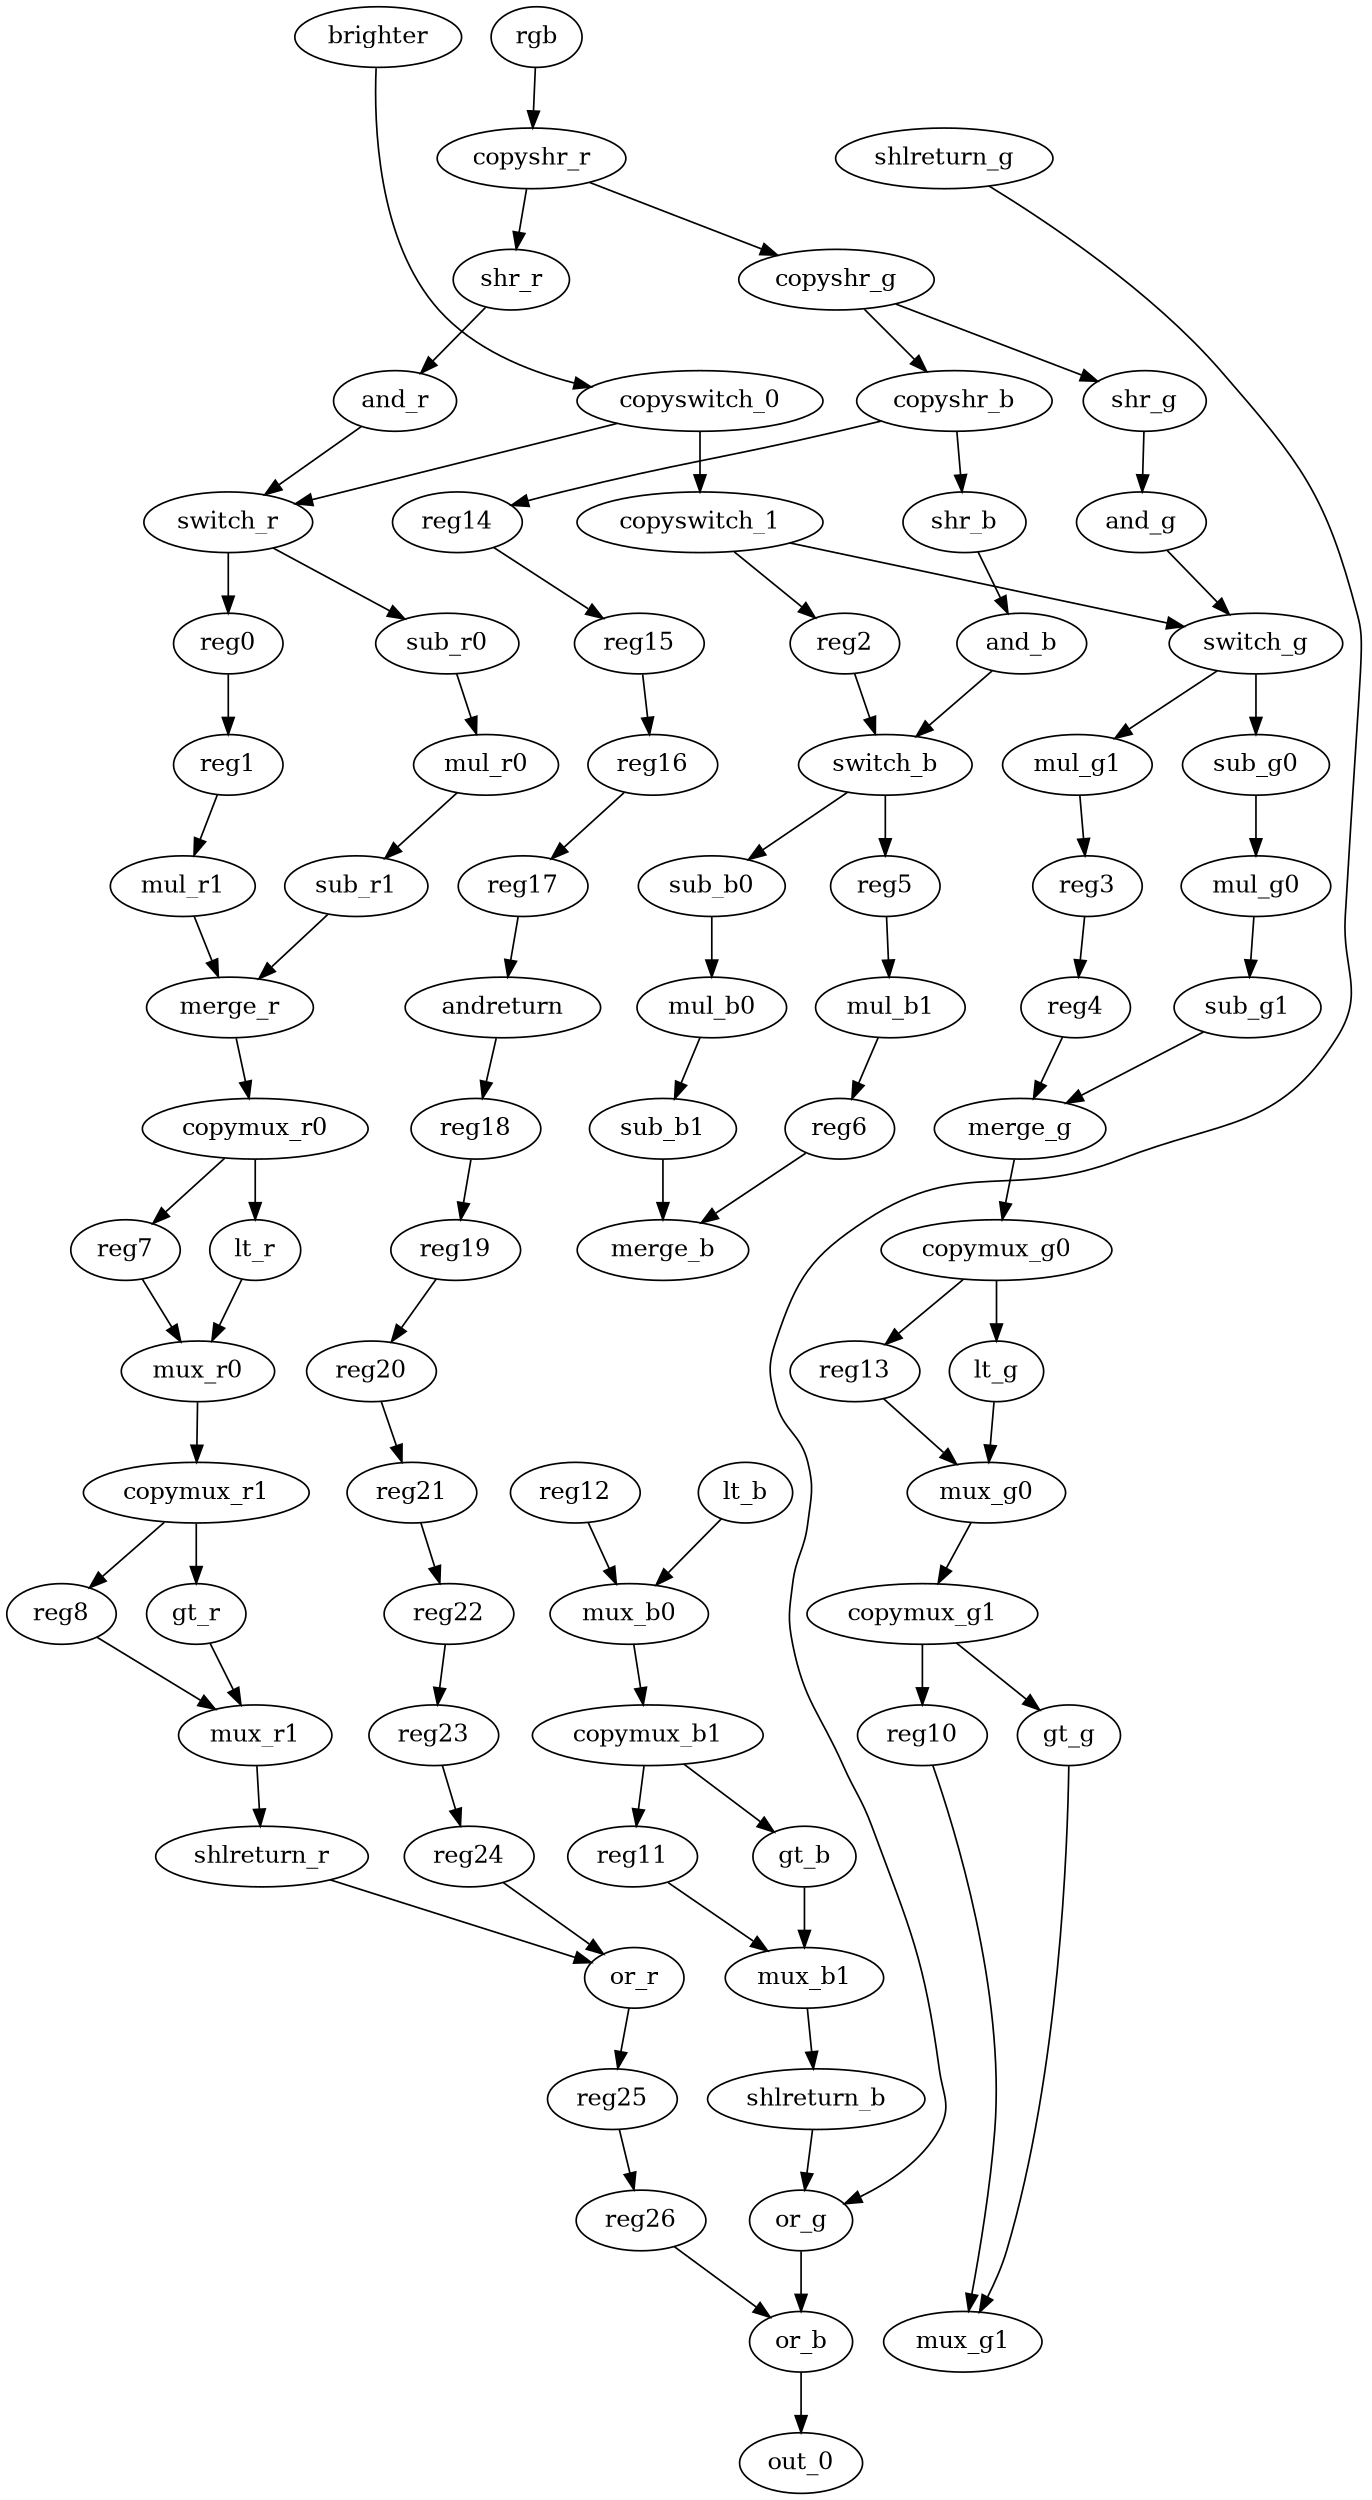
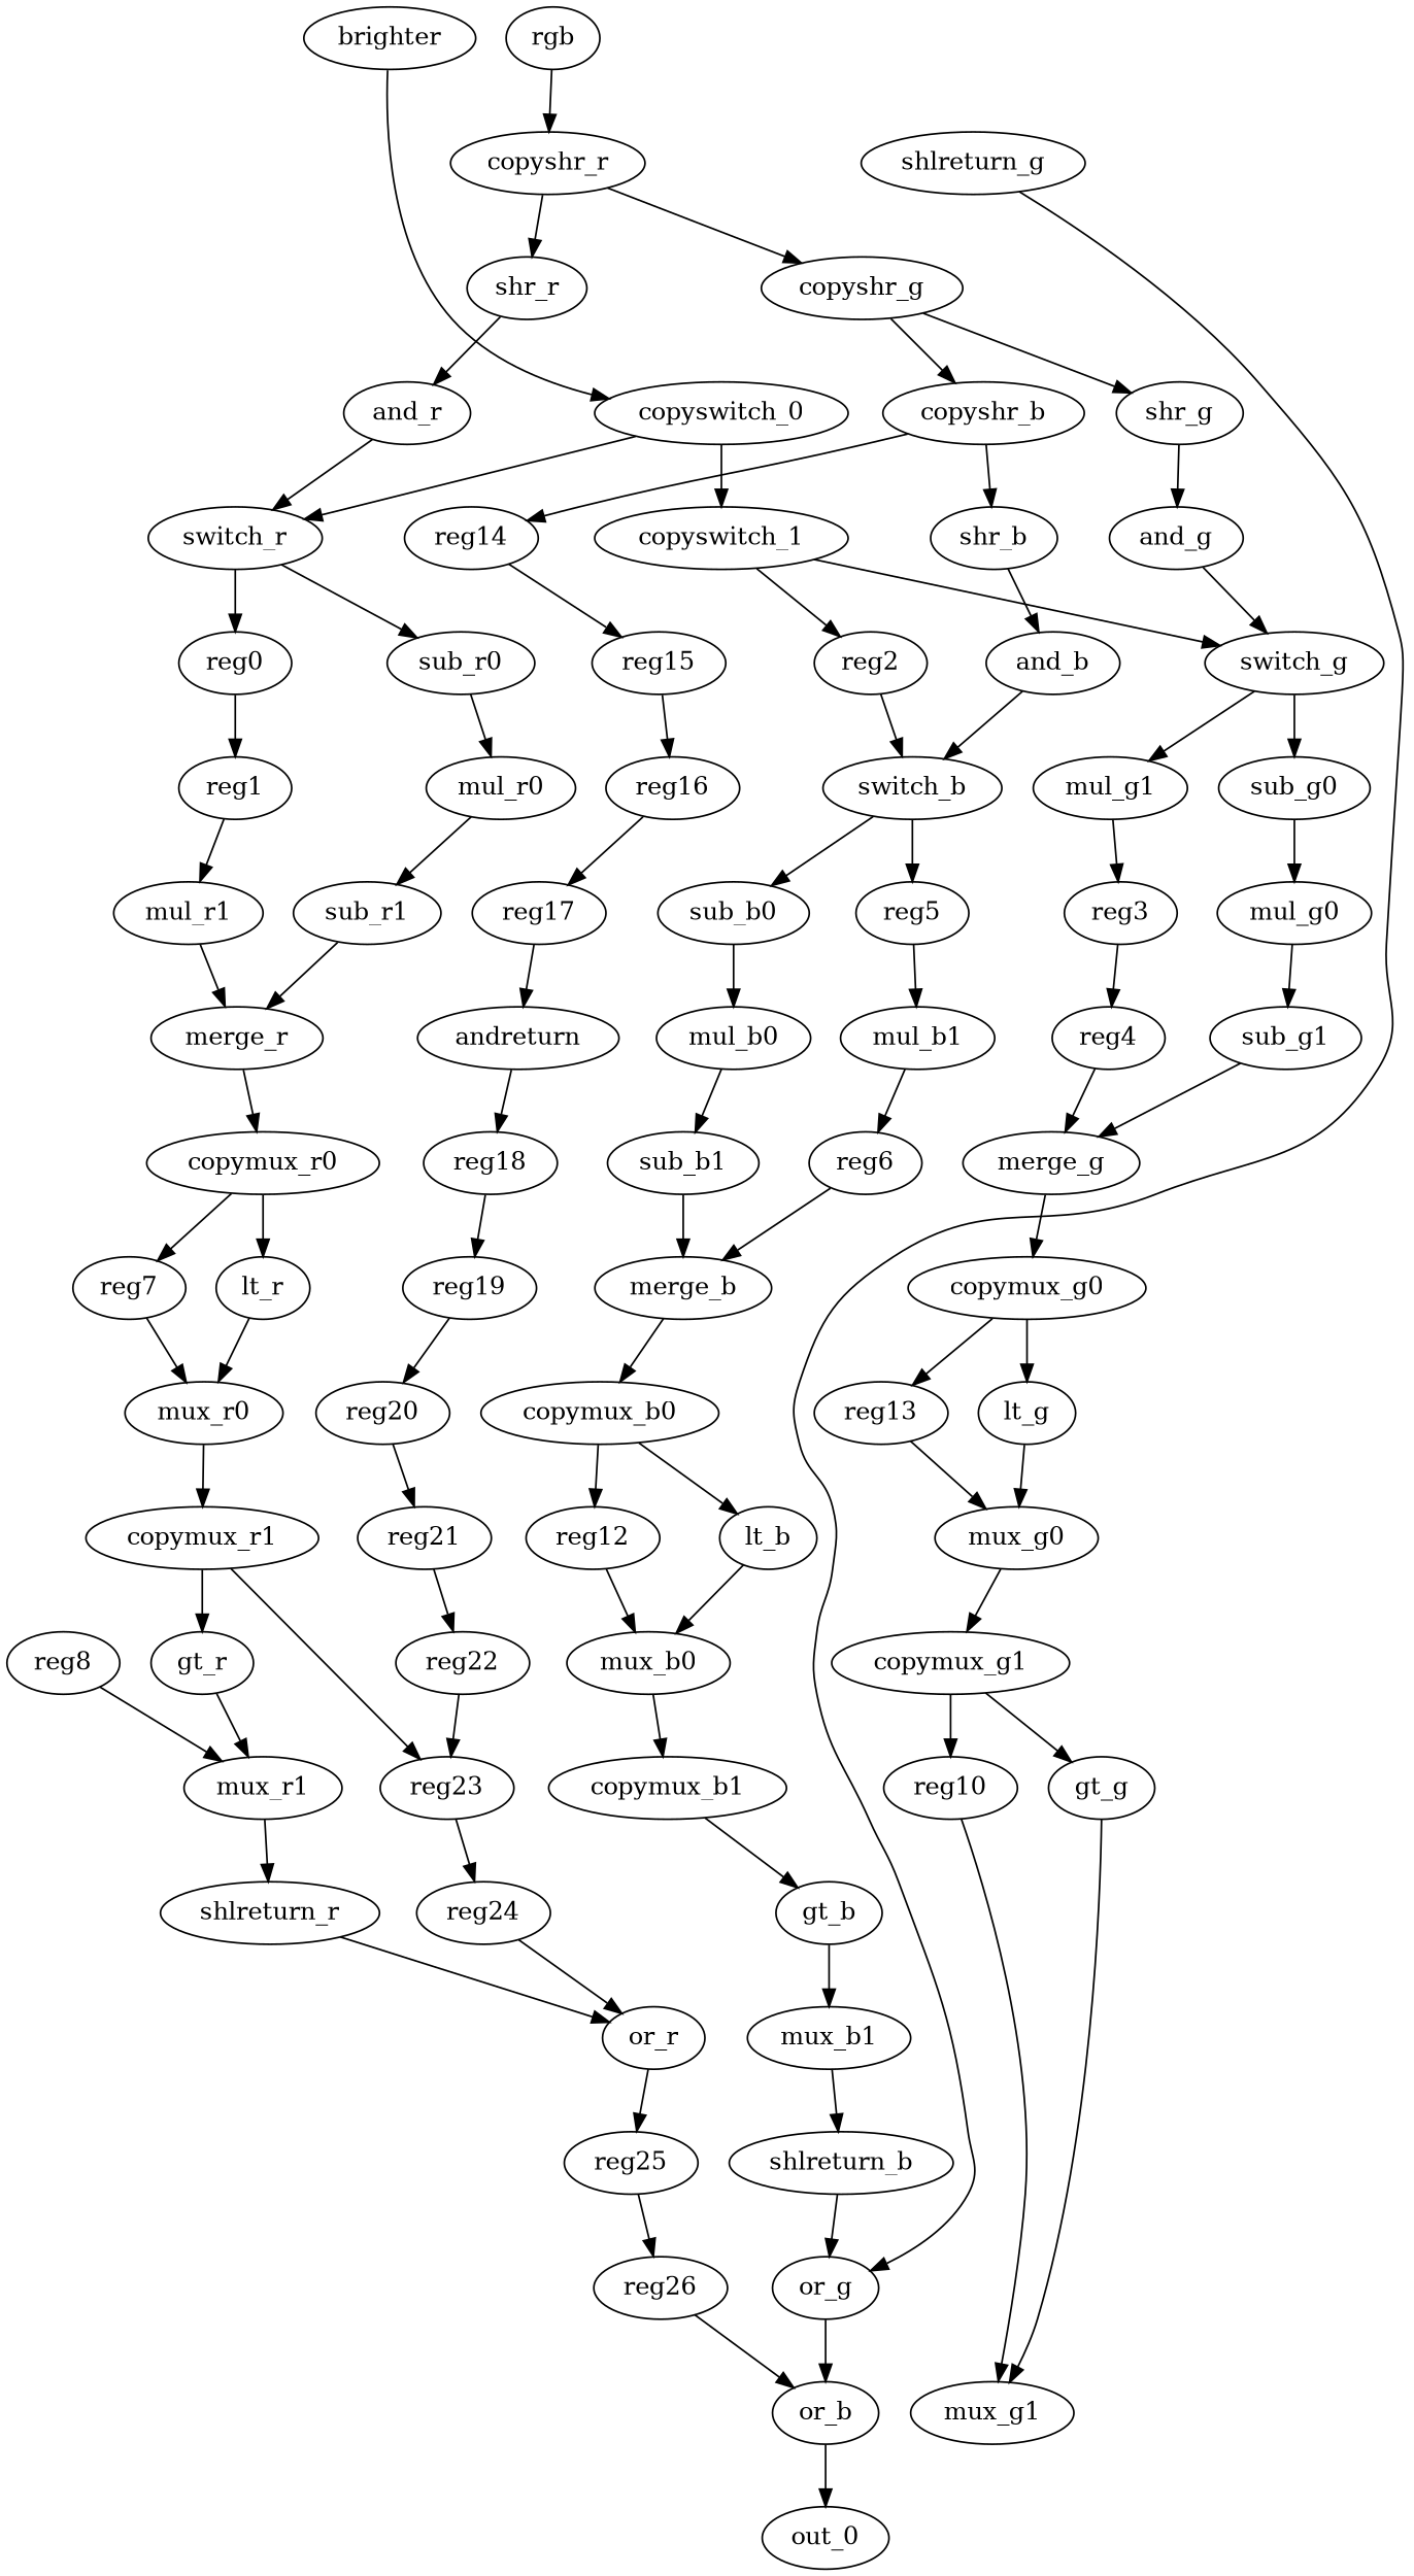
  digraph {
    edge [weight=0]
    and_g
    switch_g
    sub_g0
    mul_g1
    mul_g0
    reg3
    copymux_r0
    lt_r
    reg7
    mux_r0
    copymux_r1
    or_r
    reg25
    reg26
    or_b
    sub_g1
    merge_g
    copymux_b1
-   reg11
    gt_b
    mux_b1
    shlreturn_b
    switch_r
    sub_r0
    reg0
    mul_r0
    reg1
    sub_r1
    mul_r1
    switch_b
    sub_b0
    reg5
    mul_b0
    mul_b1
    sub_b1
    reg6
    copymux_g0
    copyshr_b
    shr_b
    reg14
    and_b
    reg15
    reg16
    merge_r
    lt_g
    mux_g0
    copymux_g1
    gt_g
    reg10
    mux_g1
    gt_r
    mux_r1
    shlreturn_r
    merge_b
    shr_g
    brighter
    copyswitch_0
    copyswitch_1
    reg2
    reg4
+   copymux_b0
    reg8
    copyshr_r
    shr_r
    copyshr_g
    and_r
    out_0
    andreturn
    reg18
    reg19
    reg20
    or_g
    shlreturn_g
    lt_b
    reg12
    mux_b0
    reg13
    rgb
    reg21
    reg22
    reg23
    reg24
    reg17
    and_g -> switch_g
    switch_g -> sub_g0 [weight=1]
    switch_g -> mul_g1
    sub_g0 -> mul_g0 [weight=1]
    mul_g1 -> reg3
    mul_g0 -> sub_g1
    reg3 -> reg4
    copymux_r0 -> lt_r [weight=2]
    copymux_r0 -> reg7
    lt_r -> mux_r0
    reg7 -> mux_r0
    mux_r0 -> copymux_r1
    copymux_r1 -> gt_r [weight=1]
-   copymux_r1 -> reg8
+   copymux_r1 -> reg23
    or_r -> reg25
    reg25 -> reg26
    reg26 -> or_b
    or_b -> out_0
    sub_g1 -> merge_g
    merge_g -> copymux_g0
-   copymux_b1 -> reg11
    copymux_b1 -> gt_b
-   reg11 -> mux_b1
    gt_b -> mux_b1 [weight=2]
    mux_b1 -> shlreturn_b
    shlreturn_b -> or_g
    switch_r -> sub_r0
    switch_r -> reg0 [weight=2]
    sub_r0 -> mul_r0
    reg0 -> reg1
    mul_r0 -> sub_r1
    reg1 -> mul_r1
    sub_r1 -> merge_r
    mul_r1 -> merge_r
    switch_b -> sub_b0
    switch_b -> reg5 [weight=3]
    sub_b0 -> mul_b0 [weight=1]
    reg5 -> mul_b1
    mul_b0 -> sub_b1
    mul_b1 -> reg6
    sub_b1 -> merge_b [weight=1]
    reg6 -> merge_b
    copymux_g0 -> lt_g [weight=2]
    copymux_g0 -> reg13
    copyshr_b -> shr_b
    copyshr_b -> reg14
    shr_b -> and_b
    reg14 -> reg15
    and_b -> switch_b
    reg15 -> reg16
    reg16 -> reg17
    merge_r -> copymux_r0
    lt_g -> mux_g0
    mux_g0 -> copymux_g1
    copymux_g1 -> gt_g
    copymux_g1 -> reg10 [weight=1]
    gt_g -> mux_g1
    reg10 -> mux_g1
    gt_r -> mux_r1
    mux_r1 -> shlreturn_r
    shlreturn_r -> or_r
+   merge_b -> copymux_b0
    shr_g -> and_g
    brighter -> copyswitch_0
    copyswitch_0 -> switch_r
    copyswitch_0 -> copyswitch_1 [weight=1]
    copyswitch_1 -> switch_g
    copyswitch_1 -> reg2
    reg2 -> switch_b
    reg4 -> merge_g
+   copymux_b0 -> lt_b
+   copymux_b0 -> reg12
    reg8 -> mux_r1
    copyshr_r -> shr_r
    copyshr_r -> copyshr_g
    shr_r -> and_r
    copyshr_g -> copyshr_b
    copyshr_g -> shr_g
    and_r -> switch_r
    andreturn -> reg18
    reg18 -> reg19
    reg19 -> reg20
    reg20 -> reg21
    or_g -> or_b [weight=1]
    shlreturn_g -> or_g
    lt_b -> mux_b0
    reg12 -> mux_b0
    mux_b0 -> copymux_b1
    reg13 -> mux_g0
    rgb -> copyshr_r
    reg21 -> reg22
    reg22 -> reg23
    reg23 -> reg24
    reg24 -> or_r
    reg17 -> andreturn
  }
